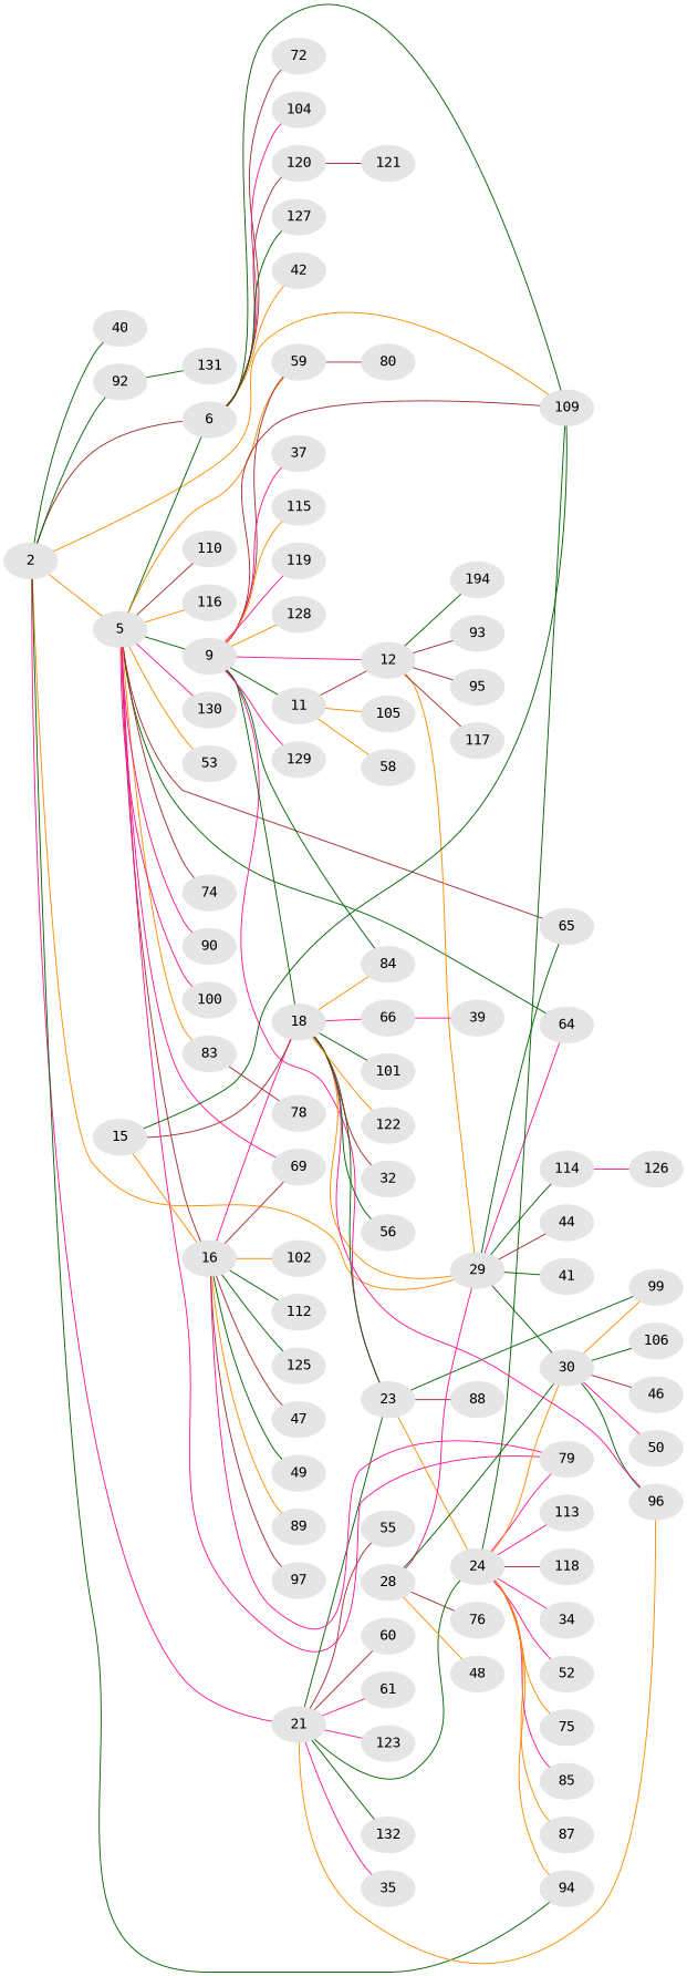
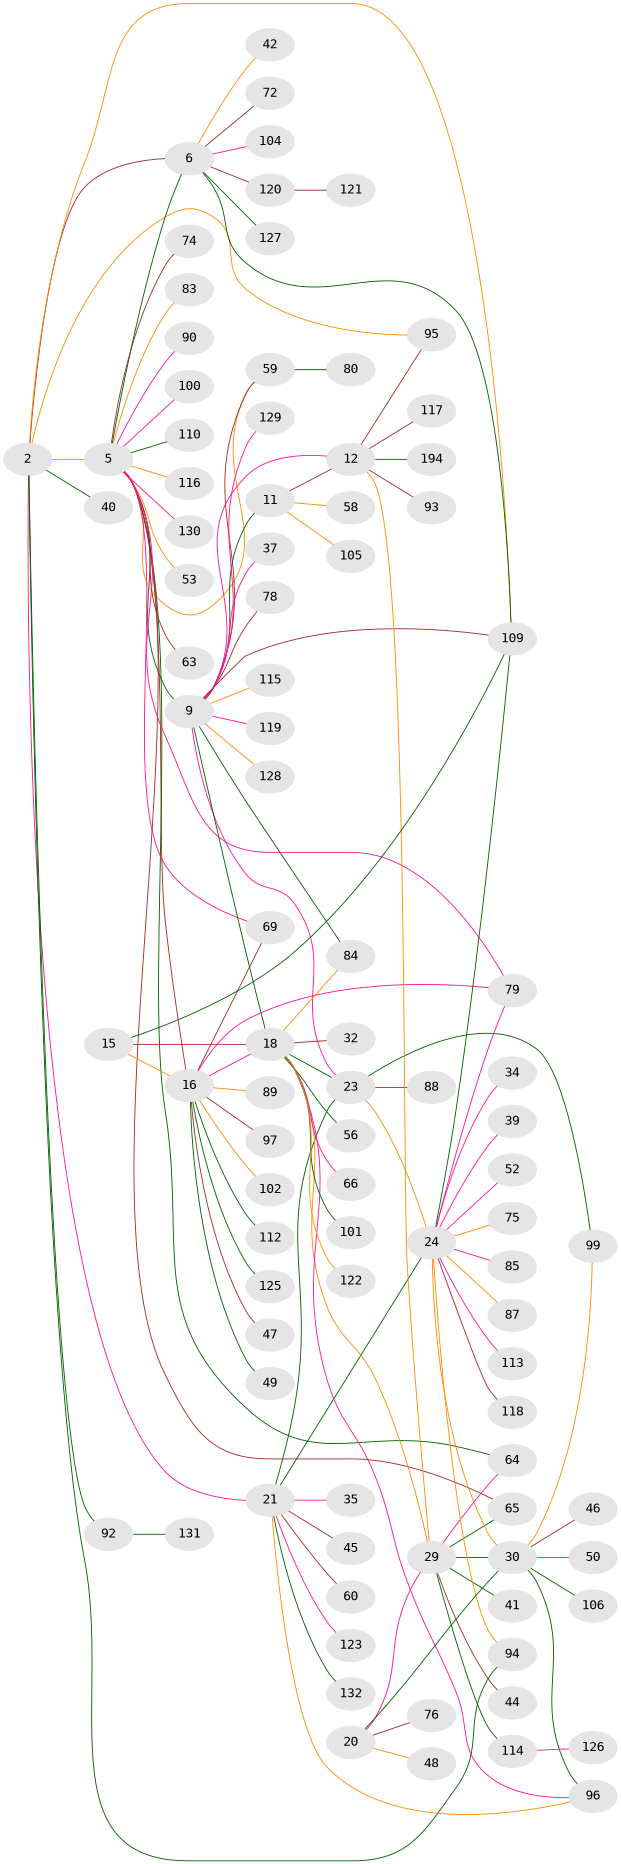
  graph {
    fontname="DejaVu Sans Mono"
    rankdir=LR
    node [color=gray90 fontname="DejaVu Sans Mono" style=filled]
    edge [color=darkgreen fontname="DejaVu Sans Mono"]
    2 [super="+1"]
    5 [super="+4"]
    6 [super="+3"]
    21 [super="+20"]
    29 [super="+27"]
    40
    92
    94 [super="+70"]
    109 [super="+108"]
    9 [super="+7"]
    16 [super="+13"]
    53
    59 [super="+51"]
+   63
    64
    65
    69
    74
    79 [super="+38+31"]
    83
    90
    n22 [label=100]
    110
    116 [super="+62+111"]
    130
    42
    72
    104
    120
    127
    23 [super="+19"]
    96 [super="+33"]
    24 [super="+22"]
    35
-   45 [label=55]
+   45
    60
-   61
    123
    132 [super="+98"]
    30 [super="+26"]
    41
    44 [super="+36"]
    114 [super="+73"]
    131 [super="+82"]
    11 [super="+8"]
    12 [super="+10"]
    18 [super="+17"]
    37
    78
    84
    115
    119
    128
    129
    47
    49
    89
    97
    102
    112
    125 [super="+77"]
    80
    121
    58
    105 [super="+100"]
    93
    95
    117 [super="+71+103"]
    n69 [label=194]
    32
    56
    66
    101
    122
    88
    99
    15 [super="+14"]
    34
    39
    52
    75
    85
    87
    113 [super="+55"]
    118
    46
    50
    106
-   28 [super="+25"]
+   28 [super="+25" label=20]
    48
    76
    126
    2 -- 5 [color=darkorange weight=4]
    2 -- 6 [color=brown weight=4]
    2 -- 21 [color=deeppink]
-   2 -- 29 [color=darkorange]
+   2 -- 95 [color=darkorange]
    2 -- 40
    2 -- 92
    2 -- 94
    2 -- 109 [color=darkorange]
    5 -- 6 [weight=4]
    5 -- 9
    5 -- 16 [color=brown]
    5 -- 53 [color=darkorange]
    5 -- 59 [color=darkorange weight=2]
+   5 -- 63 [color=brown]
    5 -- 64
    5 -- 65 [color=brown]
    5 -- 69 [color=deeppink]
    5 -- 74 [color=brown]
    5 -- 79 [color=deeppink]
    5 -- 83 [color=darkorange]
    5 -- 90 [color=deeppink]
    5 -- n22 [color=deeppink]
-   5 -- 110 [color=brown]
+   5 -- 110
    5 -- 116 [color=darkorange]
    5 -- 130 [color=deeppink]
    6 -- 109
    6 -- 42 [color=darkorange]
    6 -- 72 [color=brown]
    6 -- 104 [color=deeppink]
    6 -- 120 [color=brown]
    6 -- 127
    21 -- 23 [weight=4]
    21 -- 96 [color=darkorange]
    21 -- 24 [weight=4]
    21 -- 35 [color=deeppink]
    21 -- 45 [color=brown]
    21 -- 60 [color=brown]
-   21 -- 61 [color=deeppink]
    21 -- 123 [color=deeppink]
    21 -- 132
    29 -- 64 [color=deeppink]
    29 -- 65
    29 -- 30 [weight=4]
    29 -- 41
    29 -- 44 [color=brown]
    29 -- 114
    92 -- 131
    9 -- 109 [color=brown]
    9 -- 59 [color=brown]
    9 -- 23 [color=deeppink]
    9 -- 11 [weight=4]
    9 -- 12 [color=deeppink weight=4]
    9 -- 18
    9 -- 37 [color=deeppink]
-   83 -- 78 [color=brown]
+   9 -- 78 [color=brown]
    9 -- 84
    9 -- 115 [color=darkorange]
    9 -- 119 [color=deeppink]
    9 -- 128 [color=darkorange]
    9 -- 129 [color=deeppink]
    16 -- 69 [color=brown]
    16 -- 79 [color=deeppink]
    16 -- 18 [color=deeppink weight=4]
    16 -- 47 [color=brown]
    16 -- 49
    16 -- 89 [color=darkorange]
    16 -- 97 [color=brown]
    16 -- 102 [color=darkorange]
    16 -- 112
    16 -- 125
-   59 -- 80 [color=brown]
+   59 -- 80
    120 -- 121 [color=brown]
    23 -- 24 [color=darkorange weight=4]
    23 -- 88 [color=brown]
    23 -- 99
    24 -- 94 [color=darkorange]
    24 -- 109
    24 -- 79 [color=deeppink]
    24 -- 30 [color=darkorange]
    24 -- 34 [color=deeppink]
-   66 -- 39 [color=deeppink]
+   24 -- 39 [color=deeppink]
    24 -- 52 [color=deeppink]
    24 -- 75 [color=darkorange]
    24 -- 85 [color=deeppink]
    24 -- 87 [color=darkorange]
    24 -- 113 [color=deeppink]
    24 -- 118 [color=brown]
    30 -- 96
    30 -- 99 [color=darkorange]
    30 -- 46 [color=brown]
    30 -- 50 [color=deeppink]
    30 -- 106
    114 -- 126 [color=deeppink]
    11 -- 12 [color=brown weight=4]
    11 -- 58 [color=darkorange]
    11 -- 105 [color=darkorange]
    12 -- 29 [color=darkorange]
    12 -- 93 [color=brown]
    12 -- 95 [color=brown]
    12 -- 117 [color=brown]
    12 -- n69
    18 -- 29 [color=darkorange]
    18 -- 23
    18 -- 96 [color=deeppink]
    18 -- 84 [color=darkorange]
    18 -- 32 [color=brown]
    18 -- 56
    18 -- 66 [color=deeppink]
    18 -- 101
    18 -- 122 [color=darkorange]
    15 -- 109
    15 -- 16 [color=darkorange weight=4]
    15 -- 18 [color=brown weight=4]
    28 -- 29 [color=deeppink weight=4]
    28 -- 30 [weight=4]
    28 -- 48 [color=darkorange]
    28 -- 76 [color=brown]
  }
